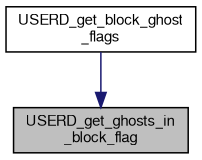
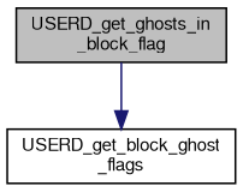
  digraph {
    rankdir=TB
    node [color=black fontname=FreeSans fontsize=10 shape=record]
    n1 [fillcolor=grey75 fontcolor=black height=0.2 label="USERD_get_ghosts_in\l_block_flag" style=filled width=0.4]
    n2 [height=0.2 label="USERD_get_block_ghost\l_flags" width=0.4]
-   n2 -> n1 [color=midnightblue fontname=FreeSans fontsize=10 labelfontname=FreeSans labelfontsize=10 style=solid]
+   n1 -> n2 [color=midnightblue fontname=FreeSans fontsize=10 labelfontname=FreeSans labelfontsize=10 style=solid]
  }
